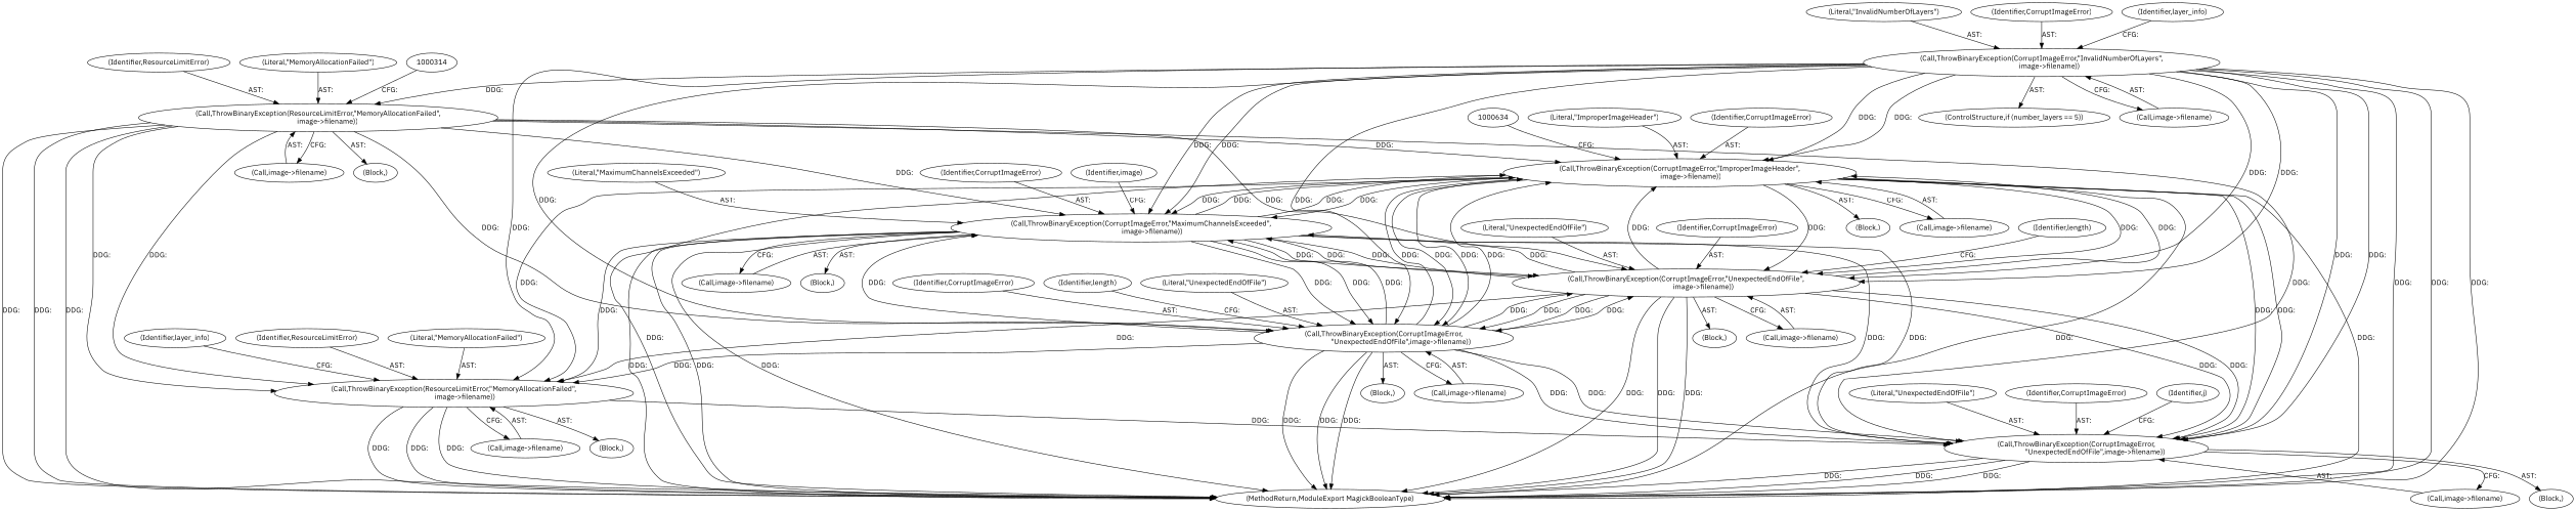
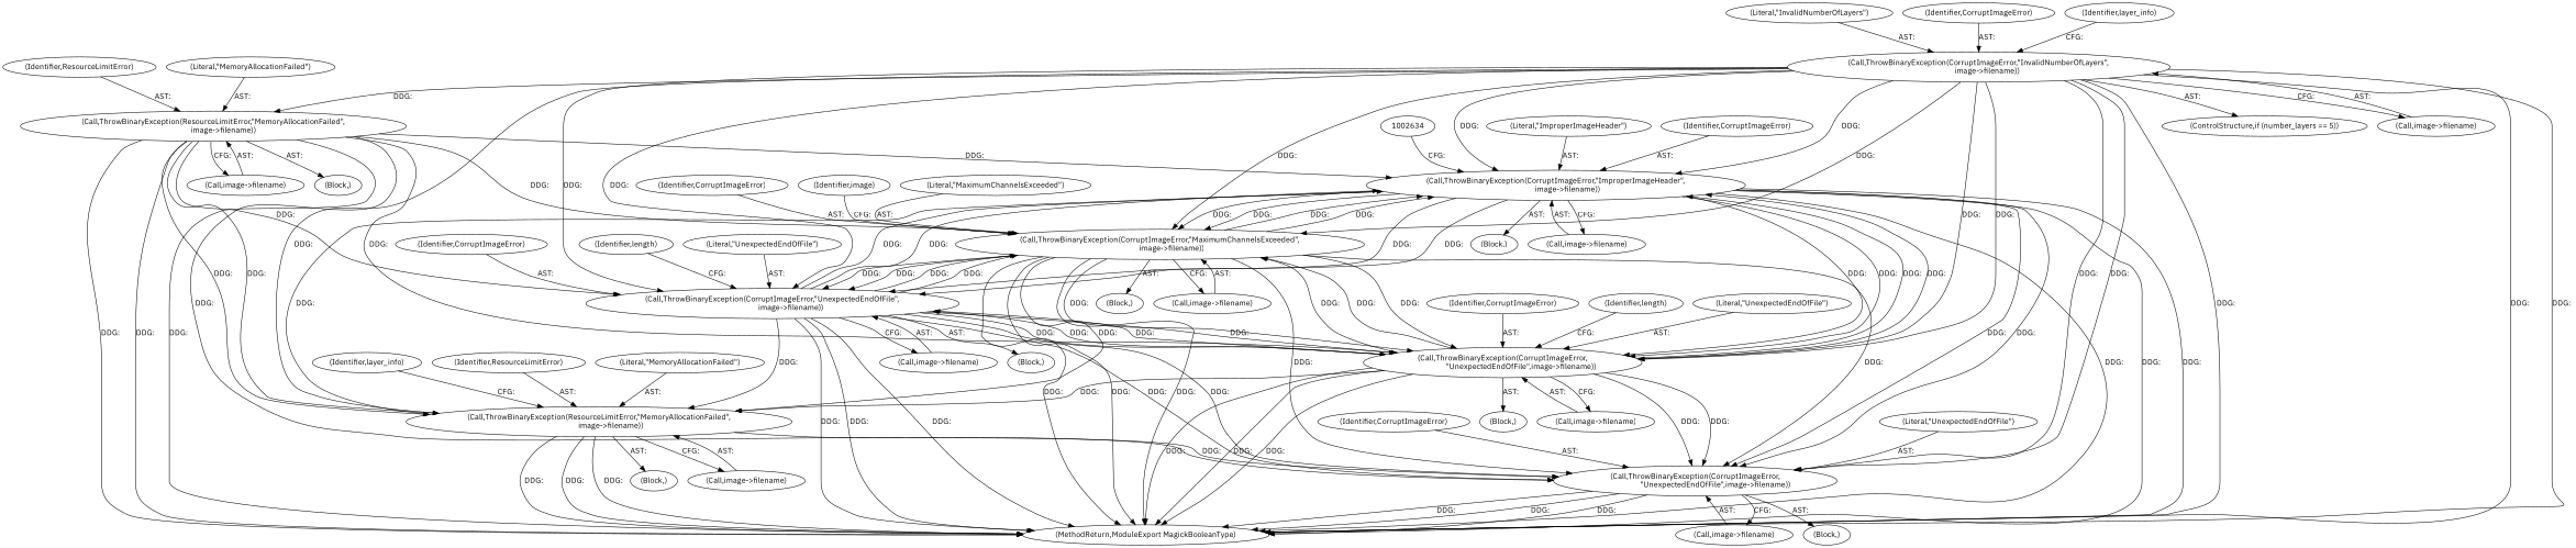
  digraph {
    fontname="IBM Plex Sans"
    node [fontname="IBM Plex Sans"]
    edge [fontname="IBM Plex Sans"]
    n1 [label="(Call,ThrowBinaryException(CorruptImageError,\"ImproperImageHeader\",\n              image->filename))"]
    n2 [label="(Call,ThrowBinaryException(CorruptImageError,\"MaximumChannelsExceeded\",\n              image->filename))"]
    n3 [label="(Call,ThrowBinaryException(CorruptImageError,\"UnexpectedEndOfFile\",\n                      image->filename))"]
    n4 [label="(Call,ThrowBinaryException(CorruptImageError,\n                      \"UnexpectedEndOfFile\",image->filename))"]
    n5 [label="(Call,ThrowBinaryException(ResourceLimitError,\"MemoryAllocationFailed\",\n              image->filename))"]
    n6 [label="(Call,ThrowBinaryException(CorruptImageError,\n                        \"UnexpectedEndOfFile\",image->filename))"]
    n7 [label="(Block,)"]
    n8 [label="(Call,image->filename)"]
    n9 [label="(MethodReturn,ModuleExport MagickBooleanType)"]
    n10 [label="(Block,)"]
    n11 [label="(Call,image->filename)"]
    n12 [label="(Call,image->filename)"]
    n13 [label="(Block,)"]
    n14 [label="(Block,)"]
    n15 [label="(Call,image->filename)"]
    n16 [label="(Block,)"]
    n17 [label="(Call,image->filename)"]
    n18 [label="(Call,image->filename)"]
    n19 [label="(Block,)"]
    n20 [label="(Call,ThrowBinaryException(CorruptImageError,\"InvalidNumberOfLayers\",\n          image->filename))"]
    n21 [label="(Call,ThrowBinaryException(ResourceLimitError,\"MemoryAllocationFailed\",\n            image->filename))"]
    n22 [label="(ControlStructure,if (number_layers == 5))"]
    n23 [label="(Call,image->filename)"]
    n24 [label="(Call,image->filename)"]
    n25 [label="(Block,)"]
    n26 [label="(Identifier,CorruptImageError)"]
    n27 [label="(Identifier,layer_info)"]
    n28 [label="(Identifier,CorruptImageError)"]
    n29 [label="(Identifier,length)"]
    n30 [label="(Identifier,CorruptImageError)"]
    n31 [label="(Literal,\"UnexpectedEndOfFile\")"]
    n32 [label="(Identifier,image)"]
    n33 [label="(Literal,\"ImproperImageHeader\")"]
    n34 [label="(Literal,\"InvalidNumberOfLayers\")"]
    n35 [label="(Identifier,CorruptImageError)"]
    n36 [label="(Literal,\"UnexpectedEndOfFile\")"]
    n37 [label="(Identifier,ResourceLimitError)"]
    n38 [label="(Identifier,ResourceLimitError)"]
    n39 [label="(Literal,\"MaximumChannelsExceeded\")"]
    n40 [label="(Identifier,CorruptImageError)"]
    n41 [label="(Identifier,length)"]
    n42 [label="(Literal,\"UnexpectedEndOfFile\")"]
    n43 [label="(Identifier,CorruptImageError)"]
    n44 [label="(Identifier,layer_info)"]
-   n45 [label="(Identifier,j)"]
    n46 [label="(Literal,\"MemoryAllocationFailed\")"]
    n47 [label="(Literal,\"MemoryAllocationFailed\")"]
-   1000634
-   1000314
+   1000634 [label=1002634]
    n1 -> n2 [label="DDG: "]
    n1 -> n2 [label="DDG: "]
    n1 -> n3 [label="DDG: "]
    n1 -> n3 [label="DDG: "]
    n1 -> n4 [label="DDG: "]
    n1 -> n4 [label="DDG: "]
    n1 -> n5 [label="DDG: "]
    n1 -> n6 [label="DDG: "]
    n1 -> n6 [label="DDG: "]
    n1 -> n7 [label="AST: "]
    n1 -> n8 [label="CFG: "]
    n1 -> n9 [label="DDG: "]
    n1 -> n9 [label="DDG: "]
    n1 -> n9 [label="DDG: "]
    n2 -> n1 [label="DDG: "]
    n2 -> n1 [label="DDG: "]
    n2 -> n3 [label="DDG: "]
    n2 -> n3 [label="DDG: "]
    n2 -> n4 [label="DDG: "]
    n2 -> n4 [label="DDG: "]
    n2 -> n5 [label="DDG: "]
    n2 -> n6 [label="DDG: "]
    n2 -> n6 [label="DDG: "]
    n2 -> n9 [label="DDG: "]
    n2 -> n9 [label="DDG: "]
    n2 -> n9 [label="DDG: "]
    n2 -> n10 [label="AST: "]
    n2 -> n11 [label="CFG: "]
    n3 -> n1 [label="DDG: "]
    n3 -> n1 [label="DDG: "]
    n3 -> n2 [label="DDG: "]
    n3 -> n2 [label="DDG: "]
    n3 -> n4 [label="DDG: "]
    n3 -> n4 [label="DDG: "]
    n3 -> n5 [label="DDG: "]
    n3 -> n6 [label="DDG: "]
    n3 -> n6 [label="DDG: "]
    n3 -> n9 [label="DDG: "]
    n3 -> n9 [label="DDG: "]
    n3 -> n9 [label="DDG: "]
    n3 -> n12 [label="CFG: "]
    n3 -> n13 [label="AST: "]
    n4 -> n1 [label="DDG: "]
    n4 -> n1 [label="DDG: "]
    n4 -> n2 [label="DDG: "]
    n4 -> n2 [label="DDG: "]
    n4 -> n3 [label="DDG: "]
    n4 -> n3 [label="DDG: "]
    n4 -> n5 [label="DDG: "]
    n4 -> n6 [label="DDG: "]
    n4 -> n6 [label="DDG: "]
    n4 -> n9 [label="DDG: "]
    n4 -> n9 [label="DDG: "]
    n4 -> n9 [label="DDG: "]
    n4 -> n14 [label="AST: "]
    n4 -> n15 [label="CFG: "]
    n5 -> n6 [label="DDG: "]
    n5 -> n9 [label="DDG: "]
    n5 -> n9 [label="DDG: "]
    n5 -> n9 [label="DDG: "]
    n5 -> n16 [label="AST: "]
    n5 -> n17 [label="CFG: "]
    n6 -> n9 [label="DDG: "]
    n6 -> n9 [label="DDG: "]
    n6 -> n9 [label="DDG: "]
    n6 -> n18 [label="CFG: "]
    n6 -> n19 [label="AST: "]
    n8 -> n1 [label="AST: "]
    n11 -> n2 [label="AST: "]
    n12 -> n3 [label="AST: "]
    n15 -> n4 [label="AST: "]
    n17 -> n5 [label="AST: "]
    n18 -> n6 [label="AST: "]
    n20 -> n1 [label="DDG: "]
    n20 -> n1 [label="DDG: "]
    n20 -> n2 [label="DDG: "]
    n20 -> n2 [label="DDG: "]
    n20 -> n3 [label="DDG: "]
    n20 -> n3 [label="DDG: "]
    n20 -> n4 [label="DDG: "]
    n20 -> n4 [label="DDG: "]
    n20 -> n5 [label="DDG: "]
    n20 -> n6 [label="DDG: "]
    n20 -> n6 [label="DDG: "]
    n20 -> n9 [label="DDG: "]
    n20 -> n9 [label="DDG: "]
    n20 -> n9 [label="DDG: "]
    n20 -> n21 [label="DDG: "]
    n20 -> n22 [label="AST: "]
    n20 -> n23 [label="CFG: "]
    n21 -> n1 [label="DDG: "]
    n21 -> n2 [label="DDG: "]
    n21 -> n3 [label="DDG: "]
    n21 -> n4 [label="DDG: "]
    n21 -> n5 [label="DDG: "]
    n21 -> n5 [label="DDG: "]
    n21 -> n6 [label="DDG: "]
    n21 -> n9 [label="DDG: "]
    n21 -> n9 [label="DDG: "]
    n21 -> n9 [label="DDG: "]
    n21 -> n24 [label="CFG: "]
    n21 -> n25 [label="AST: "]
    n23 -> n20 [label="AST: "]
    n24 -> n21 [label="AST: "]
    n26 -> n2 [label="AST: "]
    n27 -> n5 [label="CFG: "]
    n28 -> n4 [label="AST: "]
    n29 -> n4 [label="CFG: "]
    n30 -> n3 [label="AST: "]
    n31 -> n6 [label="AST: "]
    n32 -> n2 [label="CFG: "]
    n33 -> n1 [label="AST: "]
    n34 -> n20 [label="AST: "]
    n35 -> n6 [label="AST: "]
    n36 -> n4 [label="AST: "]
    n37 -> n21 [label="AST: "]
    n38 -> n5 [label="AST: "]
    n39 -> n2 [label="AST: "]
    n40 -> n20 [label="AST: "]
    n41 -> n3 [label="CFG: "]
    n42 -> n3 [label="AST: "]
    n43 -> n1 [label="AST: "]
    n44 -> n20 [label="CFG: "]
-   n45 -> n6 [label="CFG: "]
    n46 -> n5 [label="AST: "]
    n47 -> n21 [label="AST: "]
    1000634 -> n1 [label="CFG: "]
-   1000314 -> n21 [label="CFG: "]
  }
